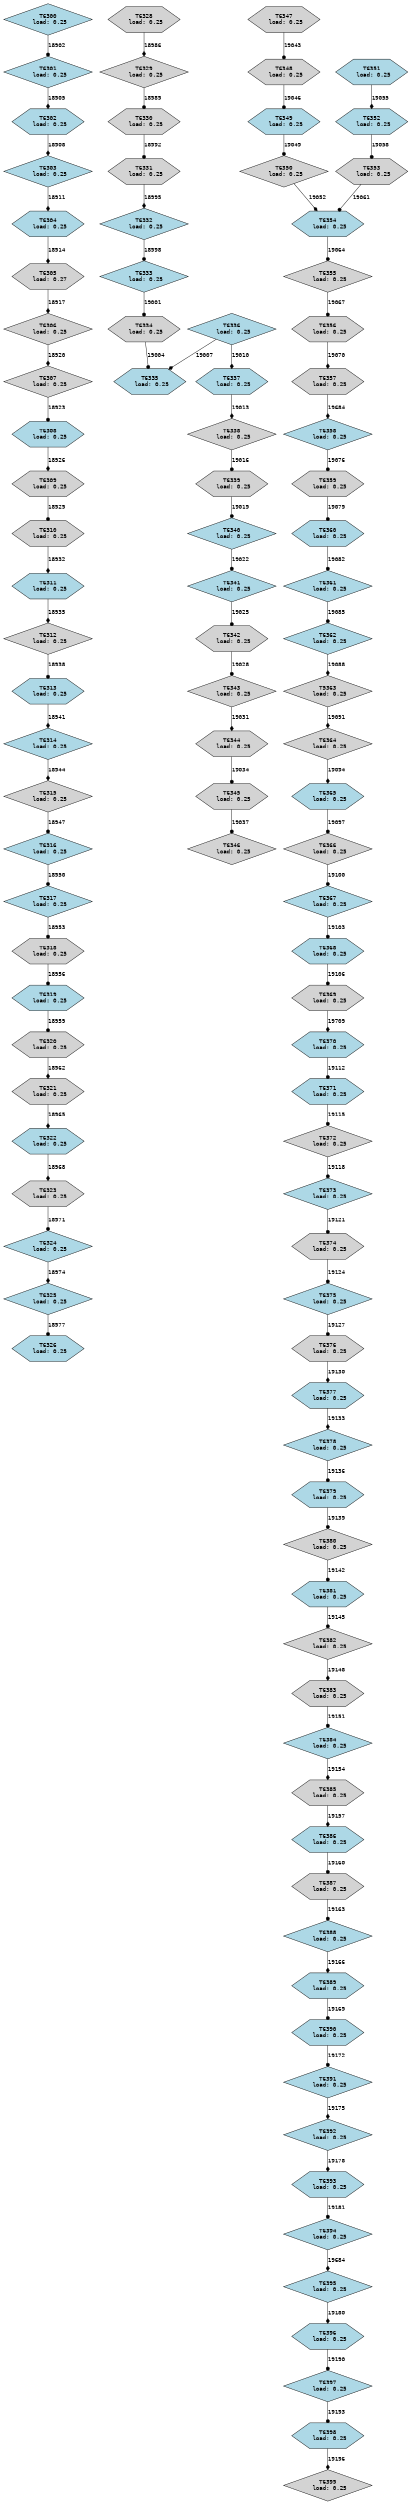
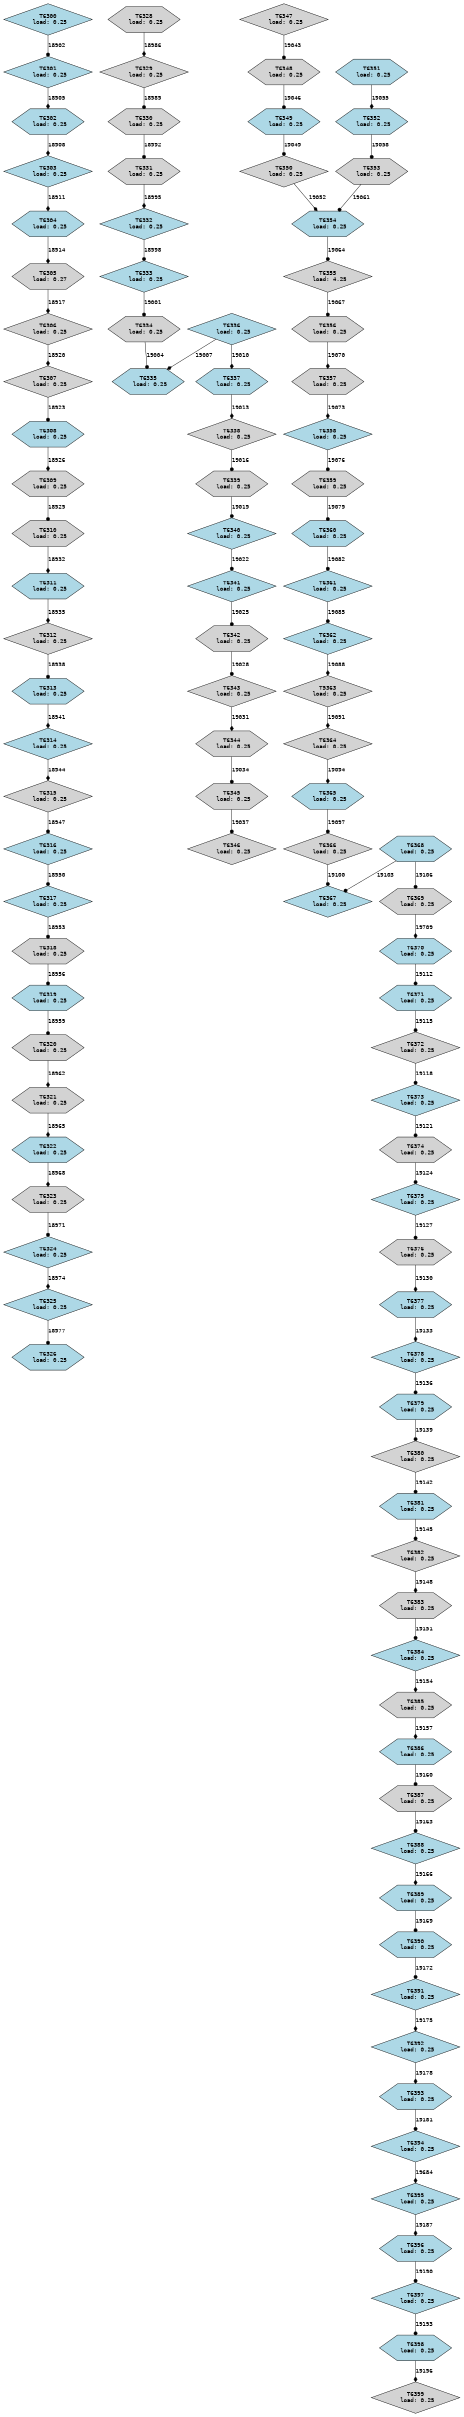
  digraph {
    fontname="DejaVu Sans Mono"
    node [fillcolor=lightblue fontname="DejaVu Sans Mono" shape=hexagon style=filled]
    edge [arrowhead=dot fontname="DejaVu Sans Mono"]
    n1 [label="T6300\n load: 0.25" shape=diamond]
    n2 [label="T6301\n load: 0.25" shape=diamond]
    n3 [label="T6302\n load: 0.25"]
    n4 [label="T6303\n load: 0.25" shape=diamond]
    n5 [label="T6304\n load: 0.25"]
    n6 [fillcolor=lightgrey label="T6305\n load: 0.27"]
    n7 [fillcolor=lightgrey label="T6306\n load: 0.25" shape=diamond]
    n8 [fillcolor=lightgrey label="T6307\n load: 0.25" shape=diamond]
    n9 [label="T6308\n load: 0.25"]
    n10 [fillcolor=lightgrey label="T6309\n load: 0.25"]
    n11 [fillcolor=lightgrey label="T6310\n load: 0.25"]
    n12 [label="T6311\n load: 0.25"]
    n13 [fillcolor=lightgrey label="T6312\n load: 0.25" shape=diamond]
    n14 [label="T6313\n load: 0.25"]
    n15 [label="T6314\n load: 0.25" shape=diamond]
    n16 [fillcolor=lightgrey label="T6315\n load: 0.25" shape=diamond]
    n17 [label="T6316\n load: 0.25" shape=diamond]
    n18 [label="T6317\n load: 0.25" shape=diamond]
    n19 [fillcolor=lightgrey label="T6318\n load: 0.25"]
    n20 [label="T6319\n load: 0.25"]
    n21 [fillcolor=lightgrey label="T6320\n load: 0.25"]
    n22 [fillcolor=lightgrey label="T6321\n load: 0.25"]
    n23 [label="T6322\n load: 0.25"]
    n24 [fillcolor=lightgrey label="T6323\n load: 0.25"]
    n25 [label="T6324\n load: 0.25" shape=diamond]
    n26 [label="T6325\n load: 0.25" shape=diamond]
    n27 [label="T6326\n load: 0.25"]
    n28 [fillcolor=lightgrey label="T6328\n load: 0.25"]
    n29 [fillcolor=lightgrey label="T6329\n load: 0.25" shape=diamond]
    n30 [fillcolor=lightgrey label="T6330\n load: 0.25"]
    n31 [fillcolor=lightgrey label="T6331\n load: 0.25"]
    n32 [label="T6332\n load: 0.25" shape=diamond]
    n33 [label="T6333\n load: 0.25" shape=diamond]
    n34 [fillcolor=lightgrey label="T6334\n load: 0.25"]
    n35 [label="T6335\n load: 0.25"]
    n36 [label="T6336\n load: 0.25" shape=diamond]
    n37 [label="T6337\n load: 0.25"]
    n38 [fillcolor=lightgrey label="T6338\n load: 0.25" shape=diamond]
    n39 [fillcolor=lightgrey label="T6339\n load: 0.25"]
    n40 [label="T6340\n load: 0.25" shape=diamond]
    n41 [label="T6341\n load: 0.25" shape=diamond]
    n42 [fillcolor=lightgrey label="T6342\n load: 0.25"]
    n43 [fillcolor=lightgrey label="T6343\n load: 0.25" shape=diamond]
    n44 [fillcolor=lightgrey label="T6344\n load: 0.25"]
    n45 [fillcolor=lightgrey label="T6345\n load: 0.25"]
    n46 [fillcolor=lightgrey label="T6346\n load: 0.25" shape=diamond]
-   n47 [fillcolor=lightgrey label="T6347\n load: 0.25"]
+   n47 [fillcolor=lightgrey label="T6347\n load: 0.25" shape=diamond]
    n48 [fillcolor=lightgrey label="T6348\n load: 0.25"]
    n49 [label="T6349\n load: 0.25"]
    n50 [fillcolor=lightgrey label="T6350\n load: 0.25" shape=diamond]
    n51 [label="T6354\n load: 0.25"]
    n52 [label="T6351\n load: 0.25"]
    n53 [label="T6352\n load: 0.25"]
    n54 [fillcolor=lightgrey label="T6353\n load: 0.25"]
-   n55 [fillcolor=lightgrey label="T6355\n load: 0.25" shape=diamond]
+   n55 [fillcolor=lightgrey label="T6355\n load: 4.25" shape=diamond]
    n56 [fillcolor=lightgrey label="T6356\n load: 0.25"]
    n57 [fillcolor=lightgrey label="T6357\n load: 0.25"]
    n58 [label="T6358\n load: 0.25" shape=diamond]
    n59 [fillcolor=lightgrey label="T6359\n load: 0.25"]
    n60 [label="T6360\n load: 0.25"]
    n61 [label="T6361\n load: 0.25" shape=diamond]
    n62 [label="T6362\n load: 0.25" shape=diamond]
    n63 [fillcolor=lightgrey label="T5363\n load: 0.25" shape=diamond]
    n64 [fillcolor=lightgrey label="T6364\n load: 0.25" shape=diamond]
    n65 [label="T6365\n load: 0.25"]
    n66 [fillcolor=lightgrey label="T6366\n load: 0.25" shape=diamond]
    n67 [label="T6367\n load: 0.25" shape=diamond]
    n68 [label="T6368\n load: 0.25"]
    n69 [fillcolor=lightgrey label="T6369\n load: 0.25"]
    n70 [label="T6370\n load: 0.25"]
    n71 [label="T6371\n load: 0.25"]
    n72 [fillcolor=lightgrey label="T6372\n load: 0.25" shape=diamond]
    n73 [label="T6373\n load: 0.25" shape=diamond]
    n74 [fillcolor=lightgrey label="T6374\n load: 0.25"]
    n75 [label="T6375\n load: 0.25" shape=diamond]
    n76 [fillcolor=lightgrey label="T6376\n load: 0.25"]
    n77 [label="T6377\n load: 0.25"]
    n78 [label="T6378\n load: 0.25" shape=diamond]
    n79 [label="T6379\n load: 0.25"]
    n80 [fillcolor=lightgrey label="T6380\n load: 0.25" shape=diamond]
    n81 [label="T6381\n load: 0.25"]
    n82 [fillcolor=lightgrey label="T6382\n load: 0.25" shape=diamond]
    n83 [fillcolor=lightgrey label="T6383\n load: 0.25"]
    n84 [label="T6384\n load: 0.25" shape=diamond]
    n85 [fillcolor=lightgrey label="T6385\n load: 0.25"]
    n86 [label="T6386\n load: 0.25"]
    n87 [fillcolor=lightgrey label="T6387\n load: 0.25"]
    n88 [label="T6388\n load: 0.25" shape=diamond]
    n89 [label="T6389\n load: 0.25"]
    n90 [label="T6390\n load: 0.25"]
    n91 [label="T6391\n load: 0.25" shape=diamond]
    n92 [label="T6392\n load: 0.25" shape=diamond]
    n93 [label="T6393\n load: 0.25"]
    n94 [label="T6394\n load: 0.25" shape=diamond]
    n95 [label="T6395\n load: 0.25" shape=diamond]
    n96 [label="T6396\n load: 0.25"]
    n97 [label="T6397\n load: 0.25" shape=diamond]
    n98 [label="T6398\n load: 0.25"]
    n99 [fillcolor=lightgrey label="T6399\n load: 0.25" shape=diamond]
    n1 -> n2 [label=18902]
    n2 -> n3 [arrowhead=diamond label=18905]
    n3 -> n4 [arrowhead=diamond label=18908]
    n4 -> n5 [arrowhead=diamond label=18911]
    n5 -> n6 [arrowhead=diamond label=18914]
    n6 -> n7 [arrowhead=diamond label=18917]
    n7 -> n8 [arrowhead=diamond label=18920]
    n8 -> n9 [label=18923]
    n9 -> n10 [arrowhead=diamond label=18926]
    n10 -> n11 [label=18929]
    n11 -> n12 [arrowhead=diamond label=18932]
    n12 -> n13 [arrowhead=diamond label=18935]
    n13 -> n14 [label=18938]
    n14 -> n15 [arrowhead=diamond label=18941]
    n15 -> n16 [arrowhead=diamond label=18944]
    n16 -> n17 [label=18947]
    n17 -> n18 [label=18950]
    n18 -> n19 [label=18953]
    n19 -> n20 [label=18956]
    n20 -> n21 [label=18959]
    n21 -> n22 [arrowhead=diamond label=18962]
    n22 -> n23 [arrowhead=diamond label=18965]
    n23 -> n24 [arrowhead=diamond label=18968]
    n24 -> n25 [label=18971]
    n25 -> n26 [arrowhead=diamond label=18974]
    n26 -> n27 [label=18977]
    n28 -> n29 [arrowhead=diamond label=18986]
    n29 -> n30 [label=18989]
    n30 -> n31 [label=18992]
    n31 -> n32 [arrowhead=diamond label=18995]
    n32 -> n33 [label=18998]
    n33 -> n34 [label=19001]
    n34 -> n35 [label=19004]
    n36 -> n35 [arrowhead=diamond label=19007]
    n36 -> n37 [arrowhead=diamond label=19010]
    n37 -> n38 [arrowhead=diamond label=19013]
    n38 -> n39 [label=19016]
    n39 -> n40 [label=19019]
    n40 -> n41 [label=19022]
    n41 -> n42 [label=19025]
    n42 -> n43 [label=19028]
    n43 -> n44 [arrowhead=diamond label=19031]
    n44 -> n45 [label=19034]
    n45 -> n46 [label=19037]
    n47 -> n48 [label=19043]
    n48 -> n49 [label=19046]
    n49 -> n50 [label=19049]
    n50 -> n51 [arrowhead=diamond label=19052]
    n51 -> n55 [label=19064]
    n52 -> n53 [arrowhead=diamond label=19055]
    n53 -> n54 [label=19058]
    n54 -> n51 [label=19061]
    n55 -> n56 [label=19067]
    n56 -> n57 [arrowhead=diamond label=19070]
-   n57 -> n58 [arrowhead=diamond label=19684]
+   n57 -> n58 [arrowhead=diamond label=19073]
    n58 -> n59 [label=19076]
    n59 -> n60 [label=19079]
    n60 -> n61 [label=19082]
    n61 -> n62 [label=19085]
    n62 -> n63 [arrowhead=diamond label=19088]
    n63 -> n64 [arrowhead=diamond label=19091]
    n64 -> n65 [arrowhead=diamond label=19094]
    n65 -> n66 [label=19097]
    n66 -> n67 [label=19100]
-   n67 -> n68 [label=19103]
+   n68 -> n67 [label=19103]
    n68 -> n69 [label=19106]
    n69 -> n70 [arrowhead=diamond label=19709]
    n70 -> n71 [label=19112]
    n71 -> n72 [label=19115]
    n72 -> n73 [label=19118]
    n73 -> n74 [label=19121]
    n74 -> n75 [label=19124]
    n75 -> n76 [label=19127]
    n76 -> n77 [arrowhead=diamond label=19130]
    n77 -> n78 [arrowhead=diamond label=19133]
    n78 -> n79 [label=19136]
    n79 -> n80 [label=19139]
    n80 -> n81 [label=19142]
    n81 -> n82 [label=19145]
    n82 -> n83 [arrowhead=diamond label=19148]
    n83 -> n84 [label=19151]
    n84 -> n85 [arrowhead=diamond label=19154]
    n85 -> n86 [arrowhead=diamond label=19157]
    n86 -> n87 [label=19160]
    n87 -> n88 [label=19163]
    n88 -> n89 [arrowhead=diamond label=19166]
    n89 -> n90 [label=19169]
    n90 -> n91 [label=19172]
    n91 -> n92 [arrowhead=diamond label=19175]
    n92 -> n93 [arrowhead=diamond label=19178]
    n93 -> n94 [label=19181]
    n94 -> n95 [arrowhead=diamond label=19684]
-   n95 -> n96 [arrowhead=diamond label=19180]
+   n95 -> n96 [arrowhead=diamond label=19187]
    n96 -> n97 [label=19190]
    n97 -> n98 [label=19193]
    n98 -> n99 [arrowhead=diamond label=19196]
  }
